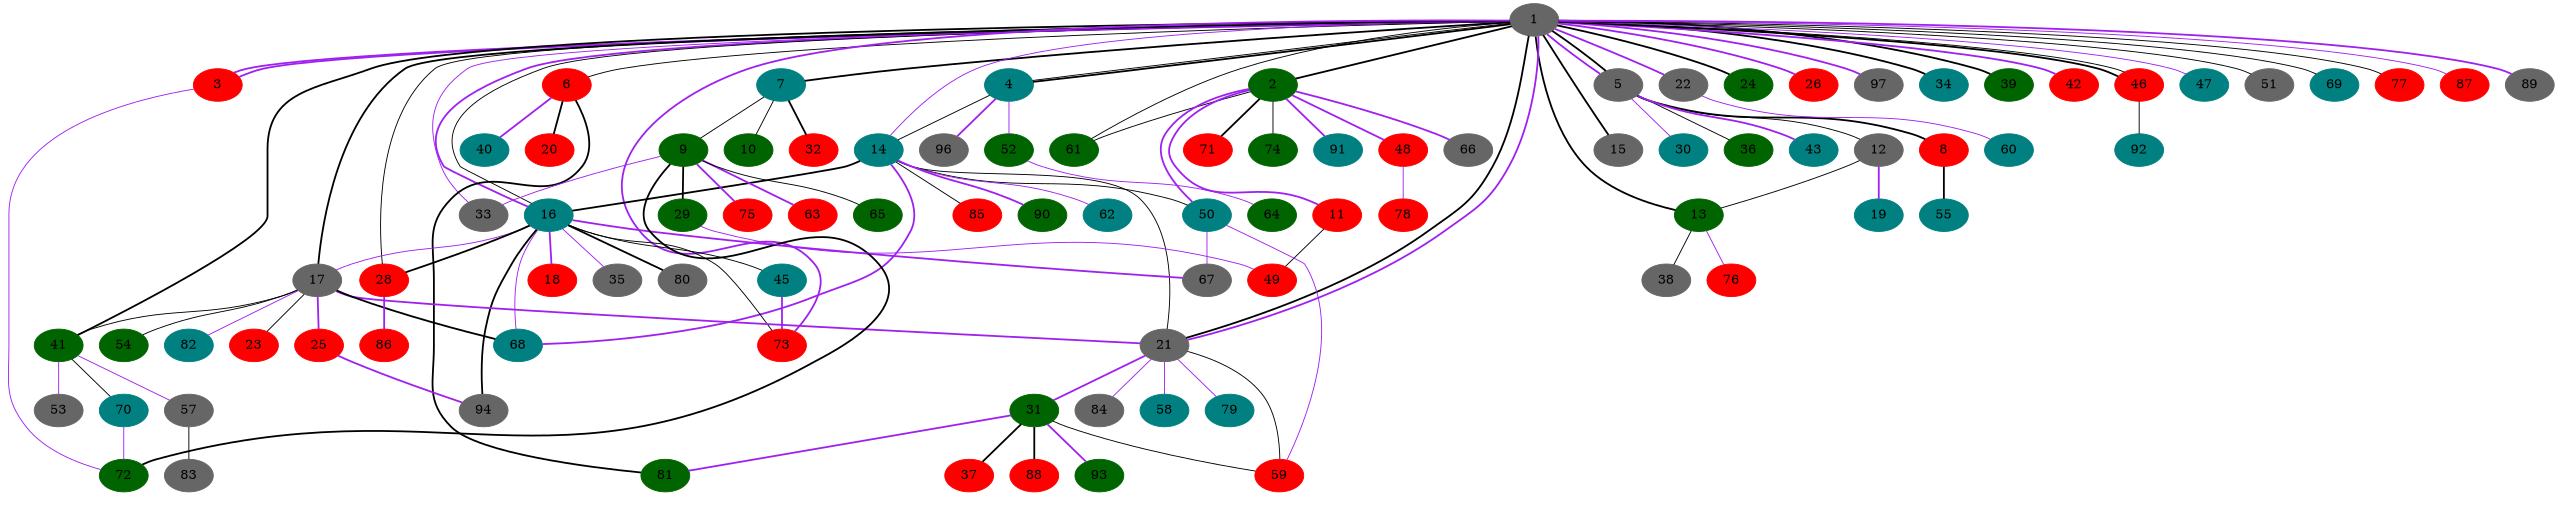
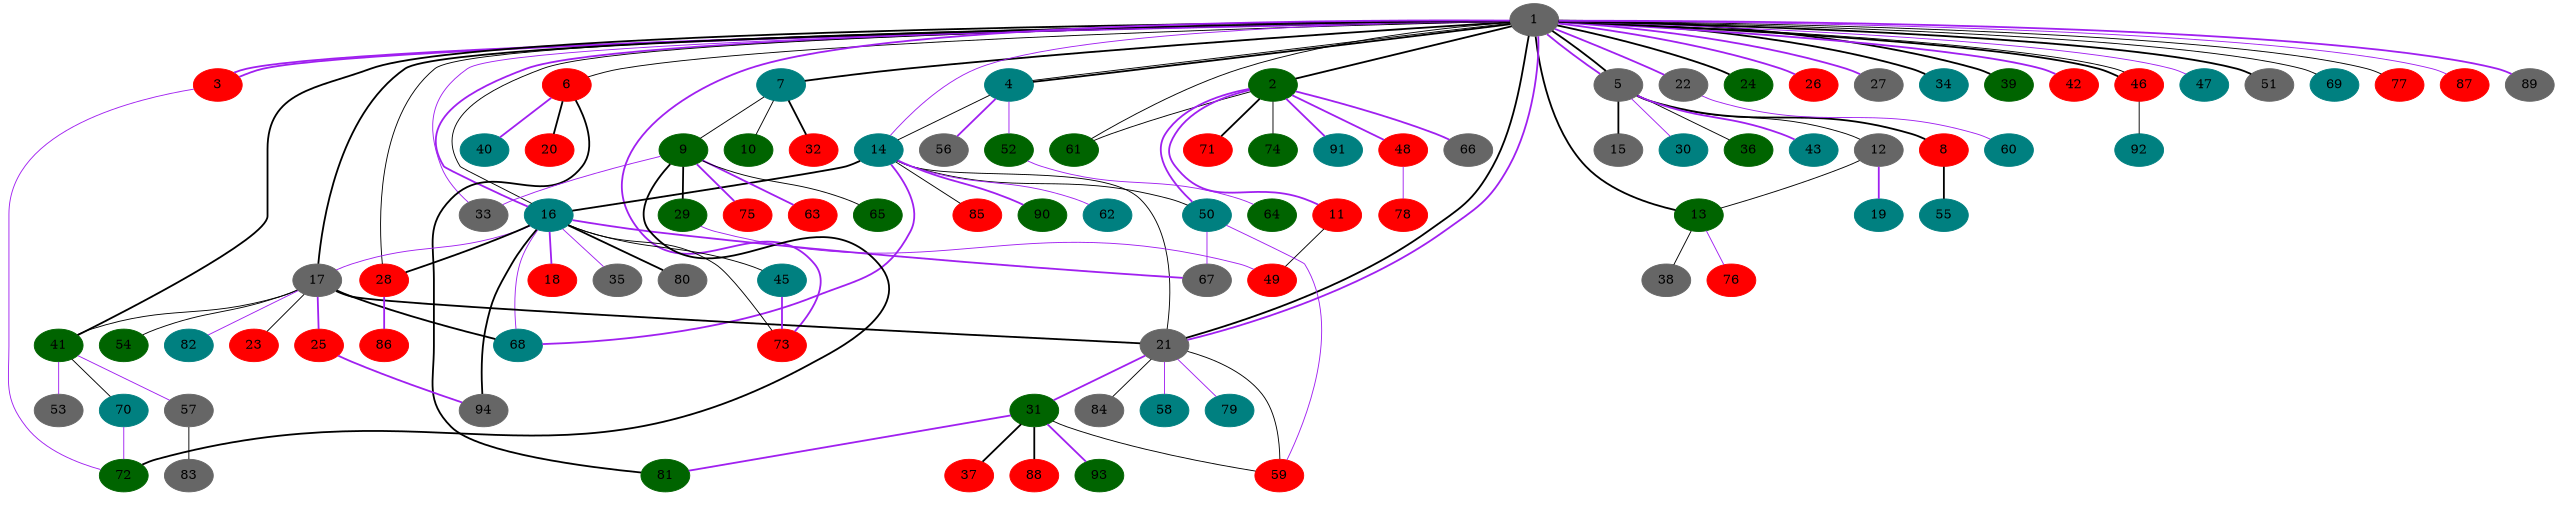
  graph {
    node [color=red style=filled]
    edge [color=black style=bold]
    1 [color=gray40]
    2 [color=darkgreen]
    3
    4 [color=teal]
    5 [color=gray40]
    6
    7 [color=teal]
    13 [color=darkgreen]
    14 [color=teal]
    15 [color=gray40]
    16 [color=teal]
    17 [color=gray40]
    21 [color=gray40]
    22 [color=gray40]
    24 [color=darkgreen]
    26
-   27 [color=gray40 label=97]
+   27 [color=gray40]
    28
    33 [color=gray40]
    34 [color=teal]
    39 [color=darkgreen]
    41 [color=darkgreen]
    42
    46
    47 [color=teal]
    51 [color=gray40]
    61 [color=darkgreen]
    69 [color=teal]
    73
    77
    87
    89 [color=gray40]
    11
    48
    50 [color=teal]
    66 [color=gray40]
    71
    74 [color=darkgreen]
    91 [color=teal]
    72 [color=darkgreen]
    52 [color=darkgreen]
-   56 [color=gray40 label=96]
+   56 [color=gray40]
    8
    12 [color=gray40]
    30 [color=teal]
    36 [color=darkgreen]
    43 [color=teal]
    20
    40 [color=teal]
    81 [color=darkgreen]
    9 [color=darkgreen]
    10 [color=darkgreen]
    32
    38 [color=gray40]
    76
    62 [color=teal]
    68 [color=teal]
    85
    90 [color=darkgreen]
    18
    35 [color=gray40]
    n62 [color=gray40 label=94]
    45 [color=teal]
    67 [color=gray40]
    80 [color=gray40]
    23
    25
    54 [color=darkgreen]
    82 [color=teal]
    31 [color=darkgreen]
    58 [color=teal]
    59
    79 [color=teal]
    84 [color=gray40]
    60 [color=teal]
    86
    53 [color=gray40]
    57 [color=gray40]
    70 [color=teal]
    92 [color=teal]
    49
    78
    64 [color=darkgreen]
    55 [color=teal]
    19 [color=teal]
    29 [color=darkgreen]
    63
    65 [color=darkgreen]
    75
    37
    88
    93 [color=darkgreen]
    83 [color=gray40]
    1 -- 2
    1 -- 3 [color=purple]
    1 -- 3 [color=purple]
    1 -- 4 [style=solid]
    1 -- 4
    1 -- 5 [color=purple]
    1 -- 5
    1 -- 6 [style=solid]
    1 -- 7
    1 -- 13
    1 -- 14 [color=purple style=solid]
-   1 -- 15
+   5 -- 15
    1 -- 16 [color=purple]
    1 -- 16 [style=solid]
    1 -- 17
    1 -- 21
    1 -- 21 [color=purple]
    1 -- 22 [color=purple]
    1 -- 24
    1 -- 26 [color=purple]
    1 -- 27 [color=purple]
    1 -- 28 [style=solid]
    1 -- 33 [color=purple style=solid]
    1 -- 34
    1 -- 39
    1 -- 41
    1 -- 42 [color=purple]
    1 -- 46
    1 -- 46 [style=solid]
    1 -- 47 [color=purple style=solid]
-   1 -- 51 [style=solid]
+   1 -- 51
    1 -- 61 [style=solid]
    1 -- 69 [style=solid]
    1 -- 73 [color=purple]
    1 -- 77 [style=solid]
    1 -- 87 [color=purple style=solid]
    1 -- 89 [color=purple]
    2 -- 61 [style=solid]
    2 -- 11 [color=purple]
    2 -- 48 [color=purple]
    2 -- 50 [color=purple]
    2 -- 66 [color=purple]
    2 -- 71
    2 -- 74 [style=solid]
    2 -- 91 [color=purple]
    3 -- 72 [color=purple style=solid]
    4 -- 14 [style=solid]
    4 -- 52 [color=purple style=solid]
    4 -- 56 [color=purple]
    5 -- 8
    5 -- 12 [style=solid]
    5 -- 30 [color=purple style=solid]
    5 -- 36 [style=solid]
    5 -- 43 [color=purple]
    6 -- 20
    6 -- 40 [color=purple]
    6 -- 81
    7 -- 9 [style=solid]
    7 -- 10 [style=solid]
    7 -- 32
    13 -- 38 [style=solid]
    13 -- 76 [color=purple style=solid]
    14 -- 16
    14 -- 21 [style=solid]
    14 -- 50 [style=solid]
    14 -- 62 [color=purple style=solid]
    14 -- 68 [color=purple]
    14 -- 85 [style=solid]
    14 -- 90 [color=purple]
    16 -- 17 [color=purple style=solid]
    16 -- 28
    16 -- 73 [style=solid]
    16 -- 68 [color=purple style=solid]
    16 -- 18 [color=purple]
    16 -- 35 [color=purple style=solid]
    16 -- n62
    16 -- 45 [style=solid]
    16 -- 67 [color=purple]
    16 -- 80
-   17 -- 21 [color=purple]
+   17 -- 21
    17 -- 41 [style=solid]
    17 -- 68
    17 -- 23 [style=solid]
    17 -- 25 [color=purple]
    17 -- 54 [style=solid]
    17 -- 82 [color=purple style=solid]
    21 -- 31 [color=purple]
    21 -- 58 [color=purple style=solid]
    21 -- 59 [style=solid]
    21 -- 79 [color=purple style=solid]
-   21 -- 84 [color=purple style=solid]
+   21 -- 84 [style=solid]
    22 -- 60 [color=purple style=solid]
    28 -- 86 [color=purple]
    41 -- 53 [color=purple style=solid]
    41 -- 57 [color=purple style=solid]
    41 -- 70 [style=solid]
    46 -- 92 [style=solid]
    11 -- 49 [style=solid]
    48 -- 78 [color=purple style=solid]
    50 -- 67 [color=purple style=solid]
    50 -- 59 [color=purple style=solid]
    52 -- 64 [color=purple style=solid]
    8 -- 55
    12 -- 13 [style=solid]
    12 -- 19 [color=purple]
    9 -- 33 [color=purple style=solid]
    9 -- 72
    9 -- 29
    9 -- 63 [color=purple]
    9 -- 65 [style=solid]
    9 -- 75 [color=purple]
    45 -- 73 [color=purple]
    25 -- n62 [color=purple]
    31 -- 81 [color=purple]
    31 -- 59 [style=solid]
    31 -- 37
    31 -- 88
    31 -- 93 [color=purple]
    57 -- 83 [style=solid]
    70 -- 72 [color=purple style=solid]
    29 -- 49 [color=purple style=solid]
  }
